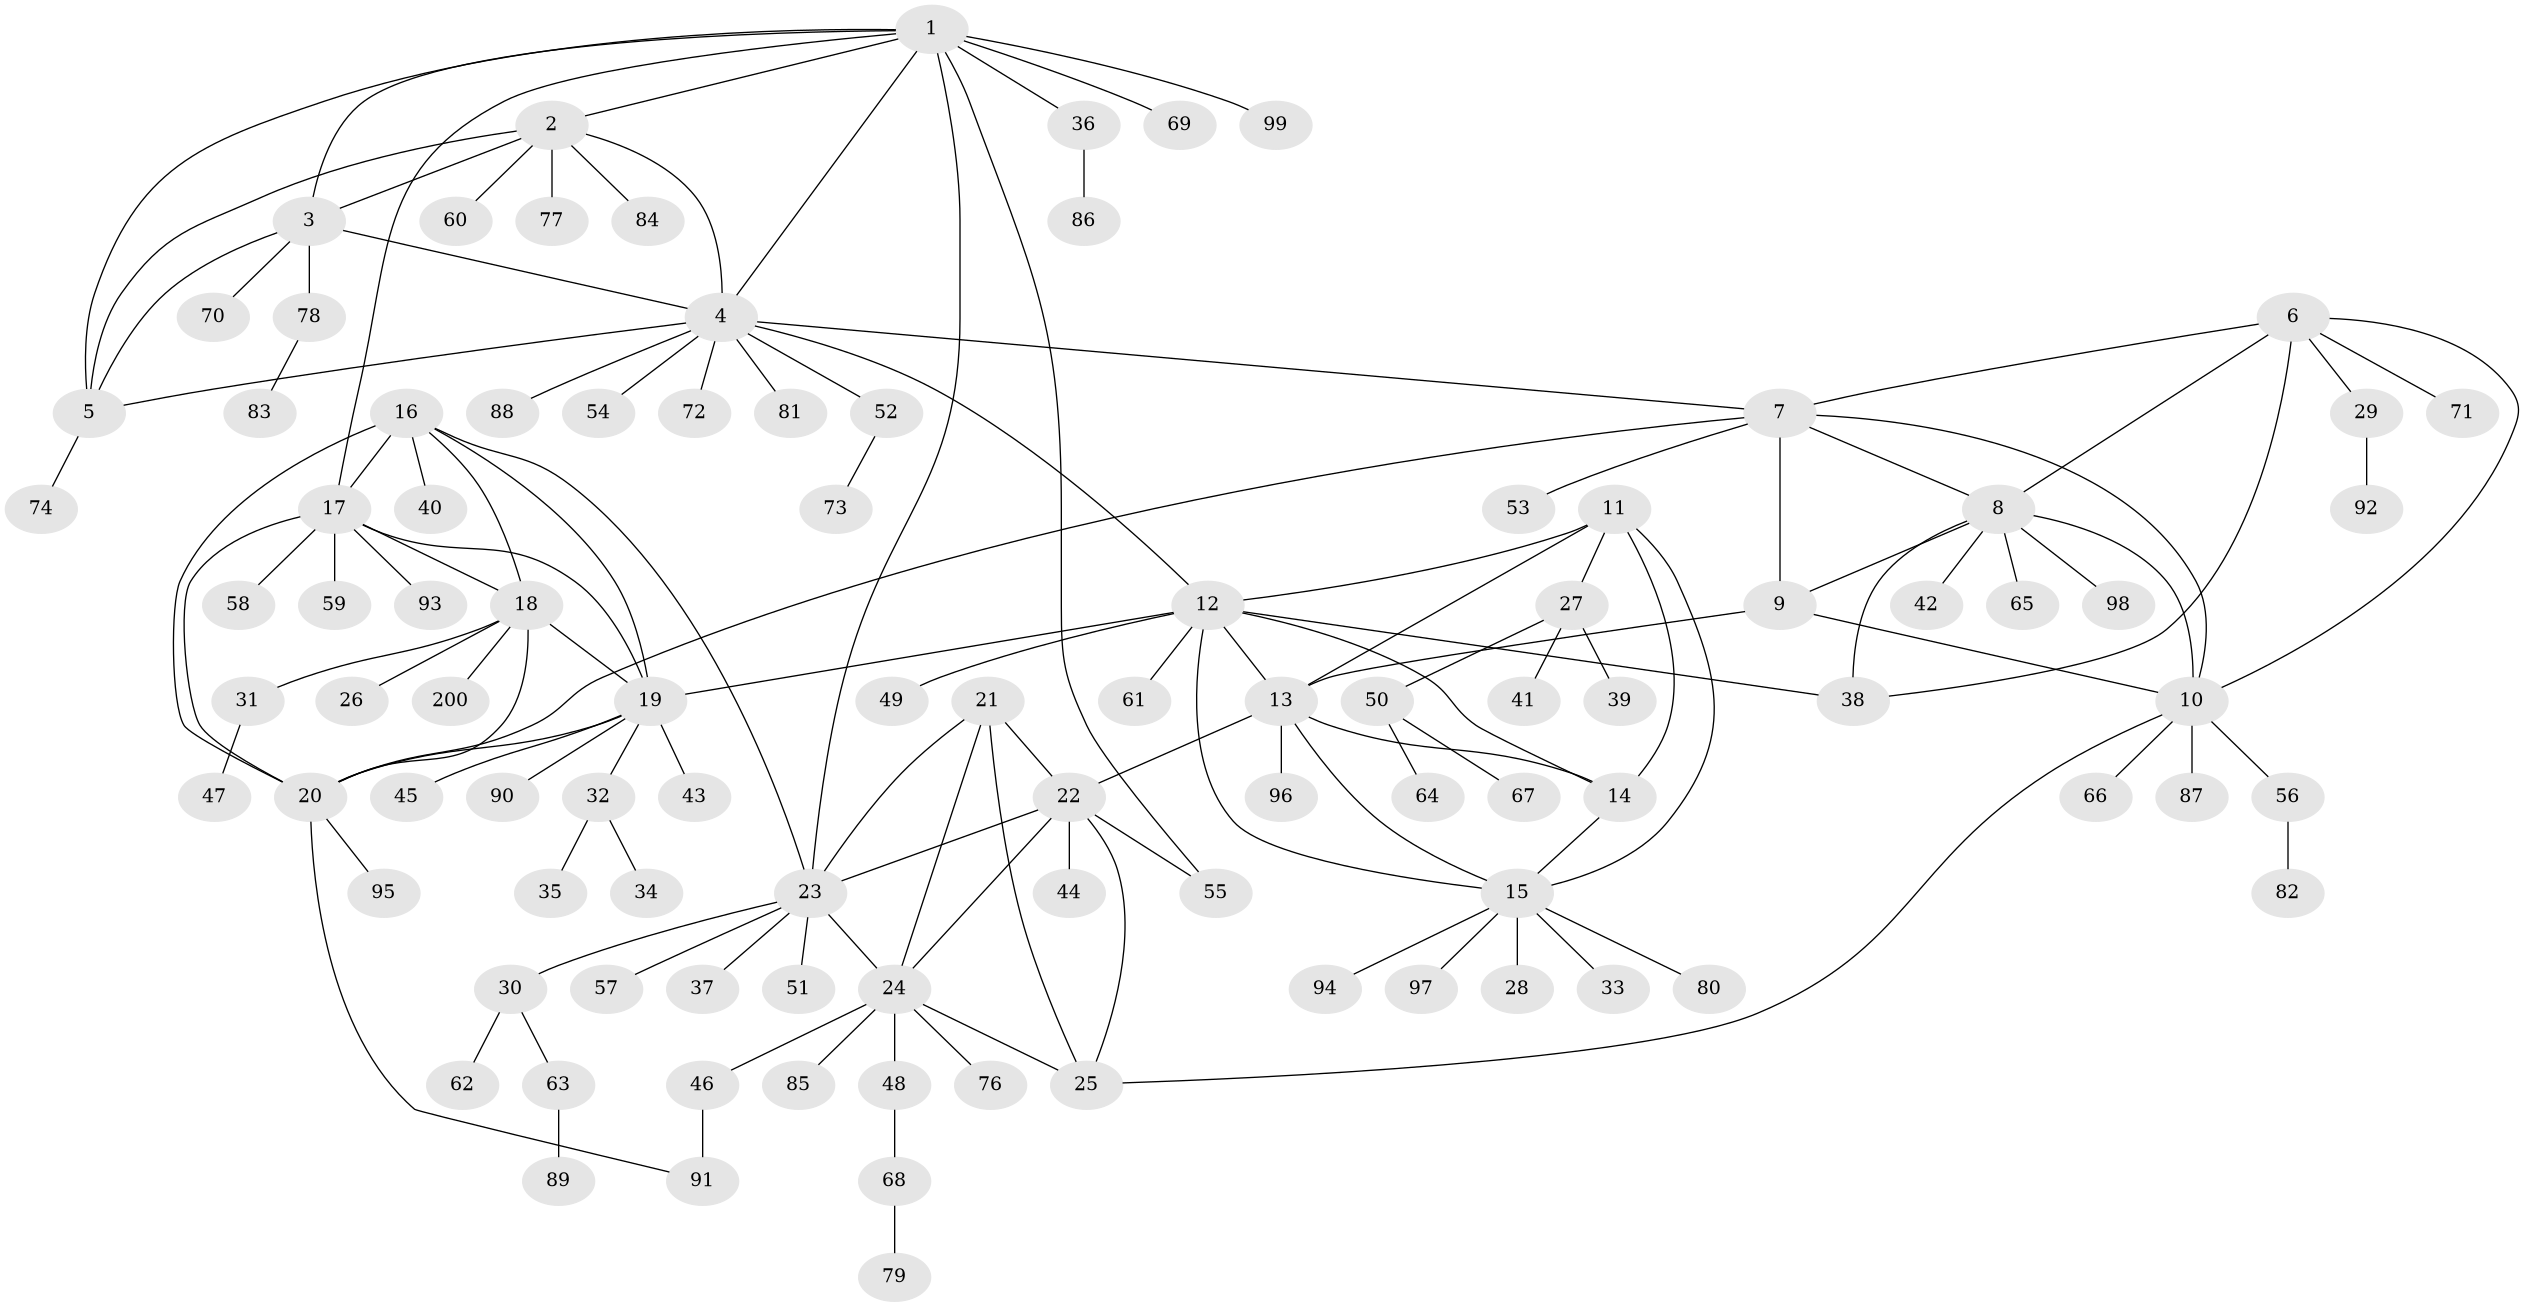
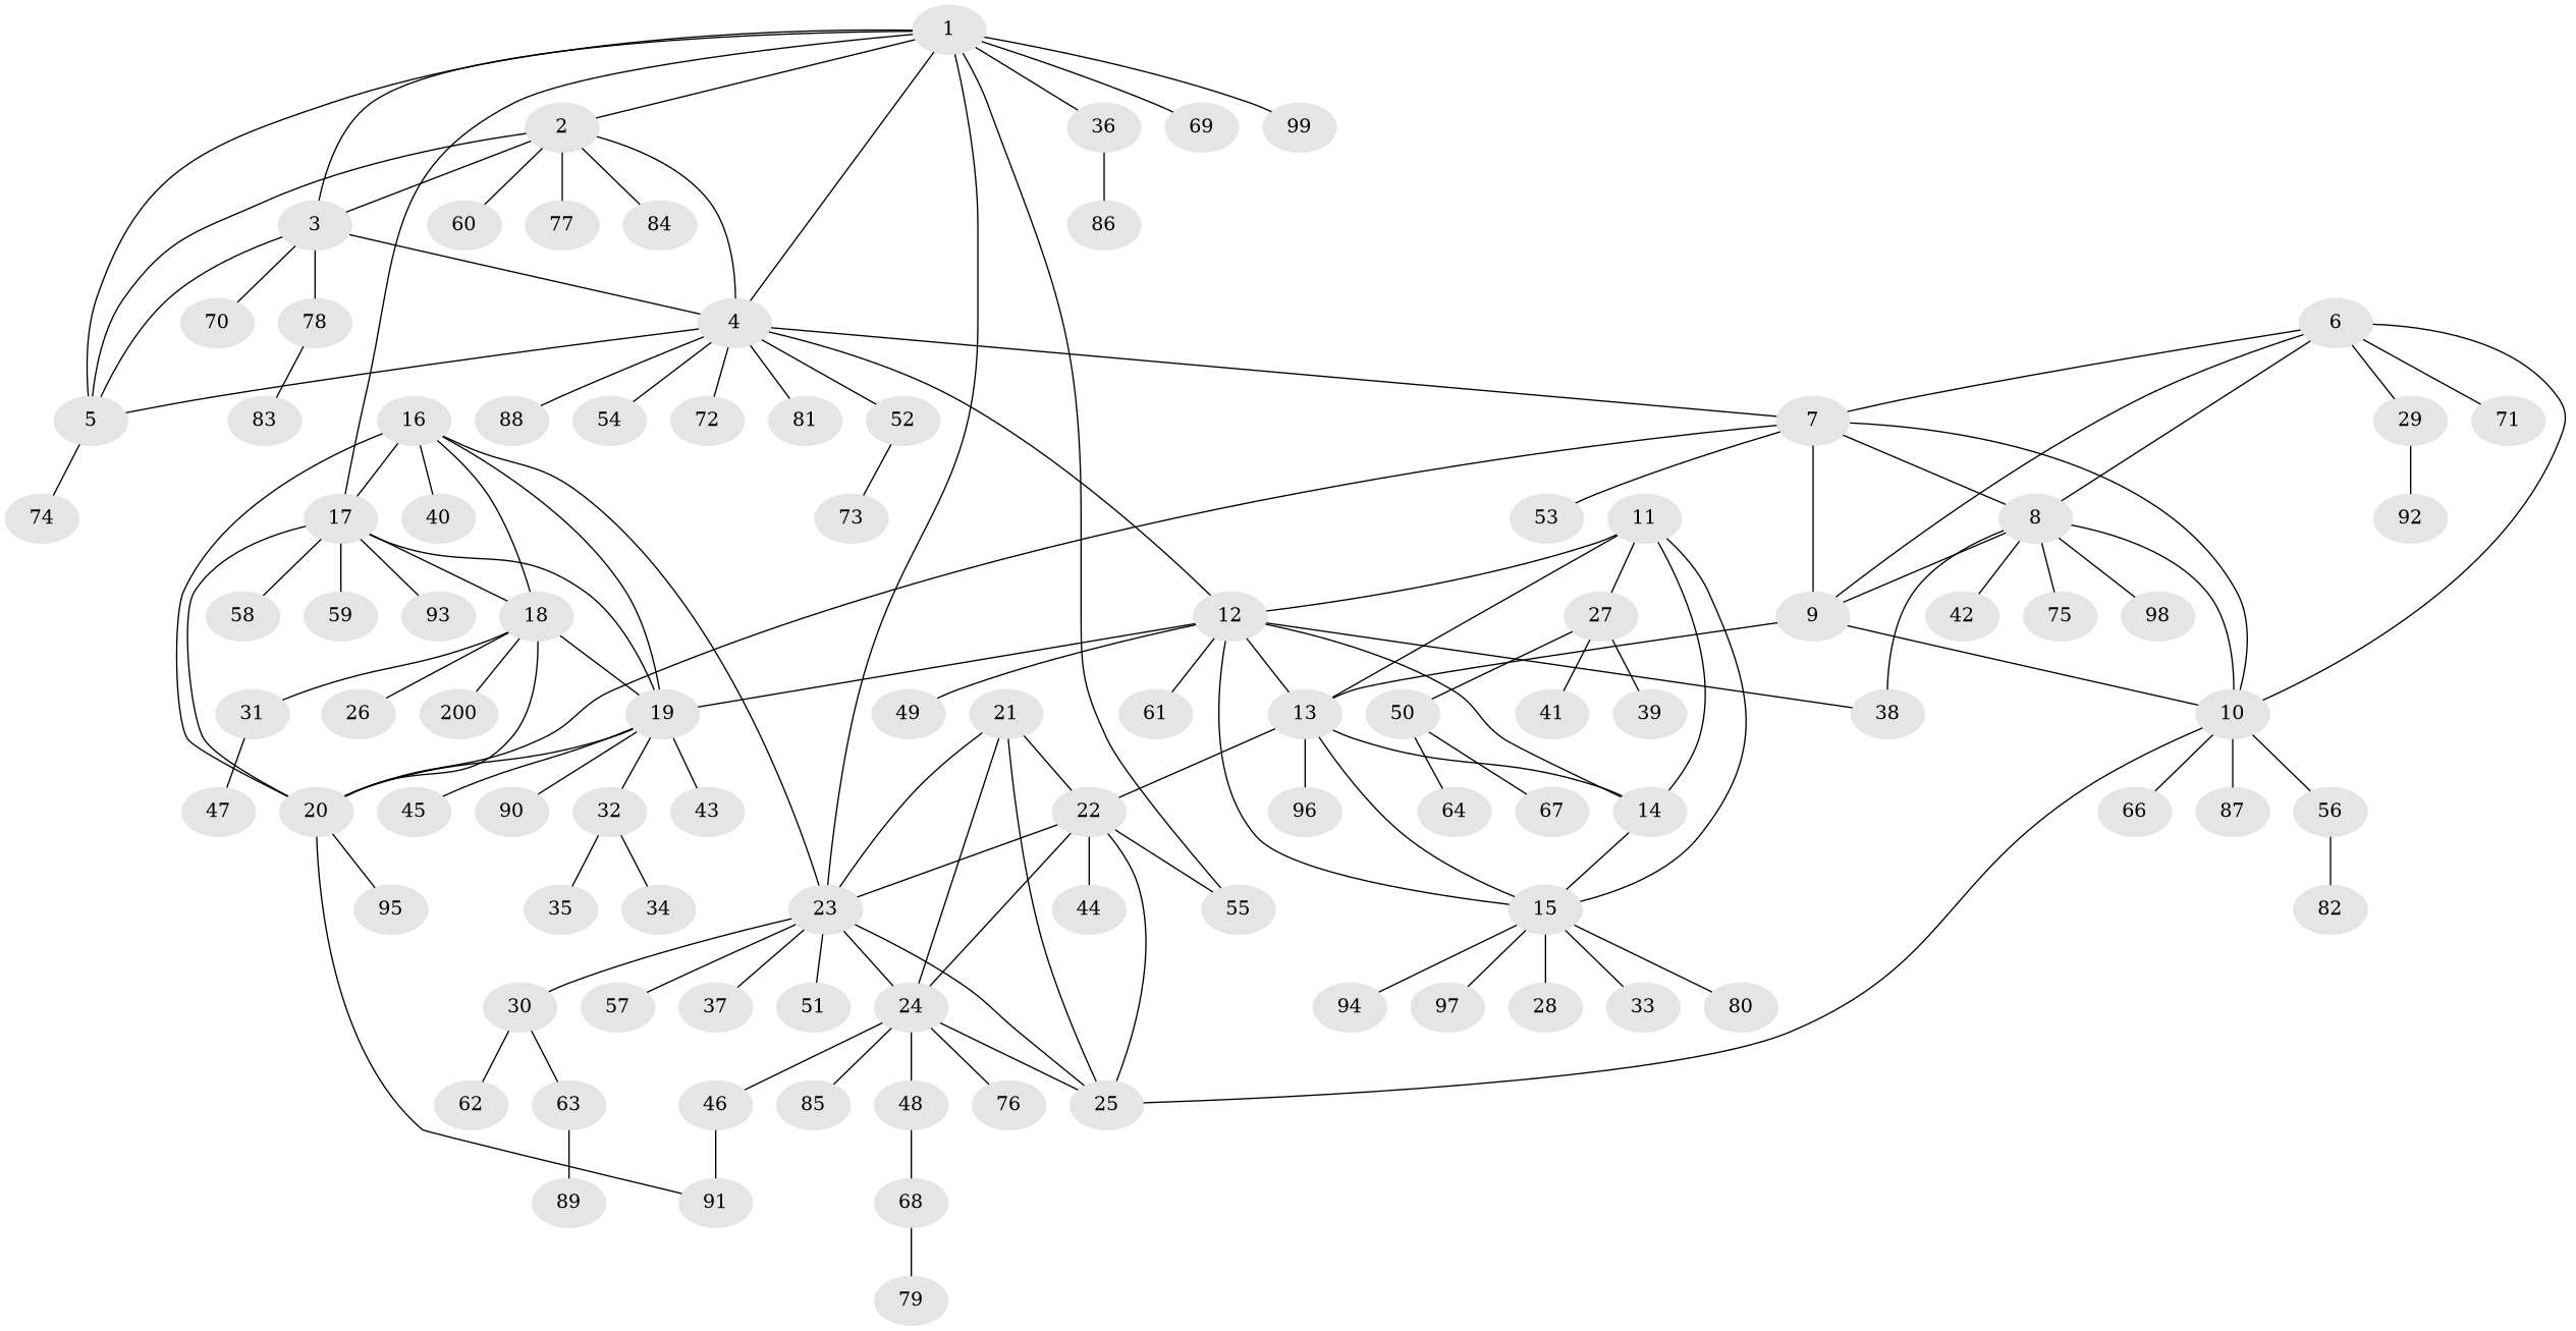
  graph {
    node [color=gray90 style=filled]
    1
    2
    3
    4
    5
    17
    23
    36
    55
    69
    99
    60
    77
    84
    70
    78
    7
    12
    52
    54
    72
    81
    88
    74
    20
    19
    18
    58
    59
    93
    25
    24
    30
    37
    51
    57
    86
    83
    8
    9
    10
    53
    38
    13
    14
    15
    49
    61
    73
    6
    29
    71
    42
-   75 [label=65]
+   75
    98
    56
    66
    87
    92
    91
    95
    22
    96
    82
    11
    27
    28
    33
    80
    94
    97
    39
    41
    50
    32
    43
    45
    90
    44
    16
    40
    26
    31
    n84 [label=200]
    47
    34
    35
    21
    46
    48
    76
    85
    62
    63
    68
    64
    67
    89
    79
    1 -- 2
    1 -- 3
    1 -- 4
    1 -- 5
    1 -- 17
    1 -- 23
    1 -- 36
    1 -- 55
    1 -- 69
    1 -- 99
    2 -- 3
    2 -- 4
    2 -- 5
    2 -- 60
    2 -- 77
    2 -- 84
    3 -- 4
    3 -- 5
    3 -- 70
    3 -- 78
    4 -- 5
    4 -- 7
    4 -- 12
    4 -- 52
    4 -- 54
    4 -- 72
    4 -- 81
    4 -- 88
    5 -- 74
    17 -- 20
    17 -- 19
    17 -- 18
    17 -- 58
    17 -- 59
    17 -- 93
+   23 -- 25
    23 -- 24
    23 -- 30
    23 -- 37
    23 -- 51
    23 -- 57
    36 -- 86
    78 -- 83
    7 -- 20
    7 -- 8
    7 -- 9
    7 -- 10
    7 -- 53
    12 -- 19
    12 -- 38
    12 -- 13
    12 -- 14
    12 -- 15
    12 -- 49
    12 -- 61
    52 -- 73
    20 -- 91
    20 -- 95
    19 -- 20
    19 -- 32
    19 -- 43
    19 -- 45
    19 -- 90
    18 -- 20
    18 -- 19
    18 -- 26
    18 -- 31
    18 -- n84
    24 -- 25
    24 -- 46
    24 -- 48
    24 -- 76
    24 -- 85
    30 -- 62
    30 -- 63
    8 -- 9
    8 -- 10
    8 -- 38
    8 -- 42
    8 -- 75
    8 -- 98
    9 -- 10
    9 -- 13
    10 -- 25
    10 -- 56
    10 -- 66
    10 -- 87
    13 -- 14
    13 -- 15
    13 -- 22
    13 -- 96
    14 -- 15
    15 -- 28
    15 -- 33
    15 -- 80
    15 -- 94
    15 -- 97
    6 -- 7
    6 -- 8
-   6 -- 38
+   6 -- 9
    6 -- 10
    6 -- 29
    6 -- 71
    29 -- 92
    56 -- 82
    22 -- 23
    22 -- 55
    22 -- 25
    22 -- 24
    22 -- 44
    11 -- 12
    11 -- 13
    11 -- 14
    11 -- 15
    11 -- 27
    27 -- 39
    27 -- 41
    27 -- 50
    50 -- 64
    50 -- 67
    32 -- 34
    32 -- 35
    16 -- 17
    16 -- 23
    16 -- 20
    16 -- 19
    16 -- 18
    16 -- 40
    31 -- 47
    21 -- 23
    21 -- 25
    21 -- 24
    21 -- 22
    46 -- 91
    48 -- 68
    63 -- 89
    68 -- 79
  }
